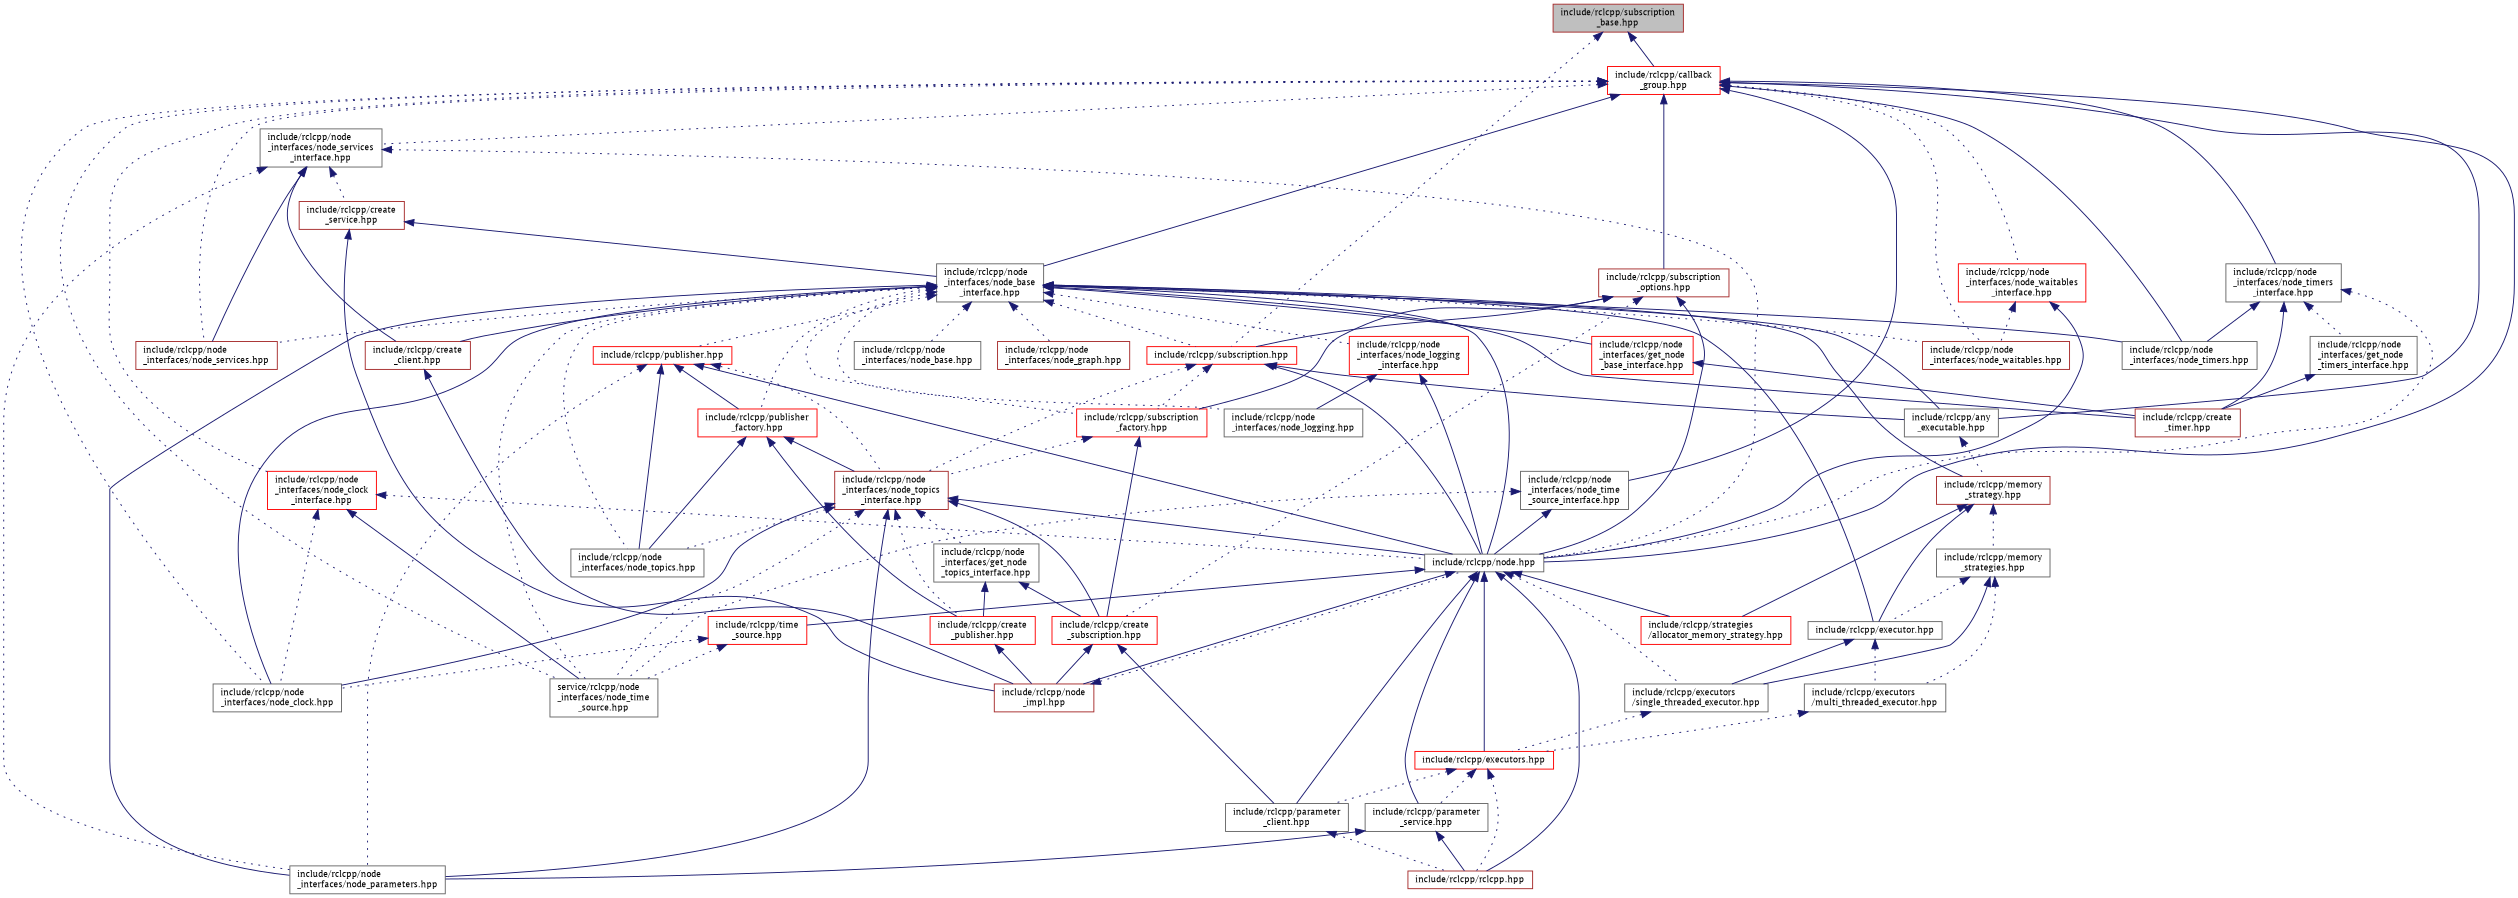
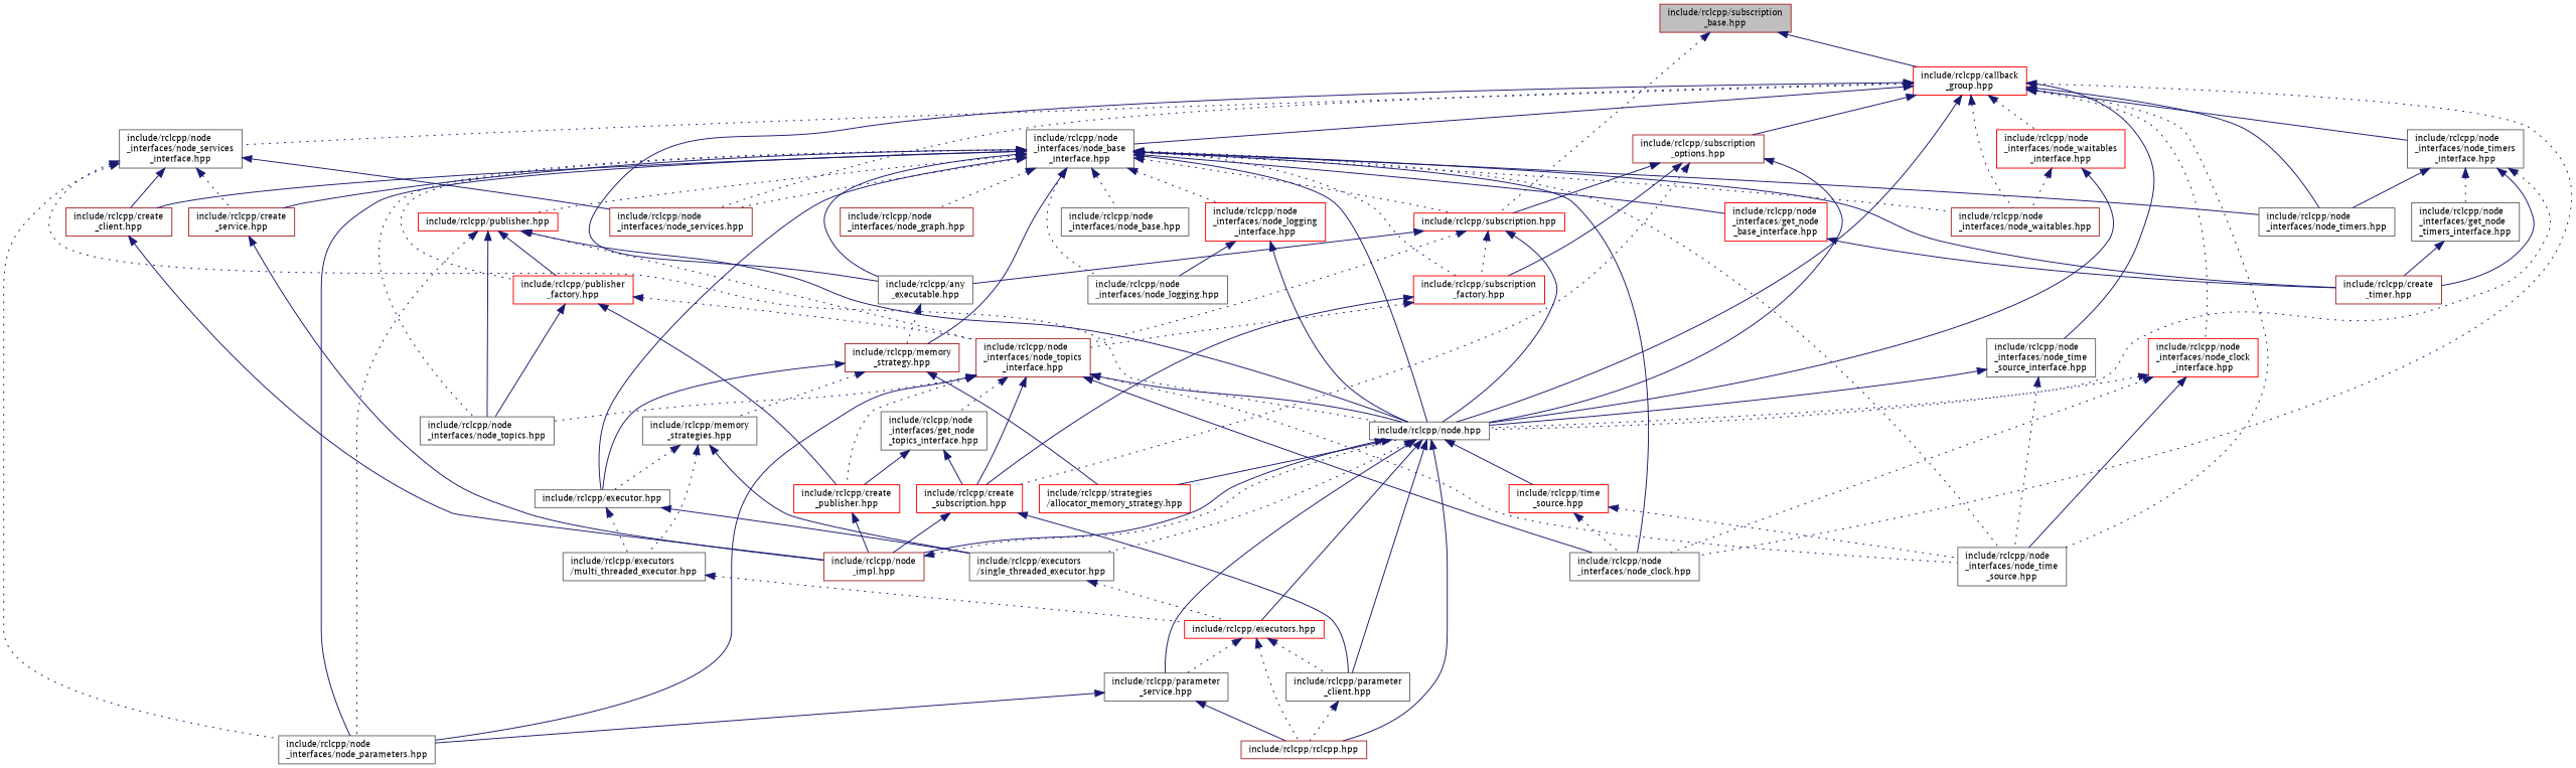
  digraph {
    fontname="PT Serif"
    node [color=gray40 fillcolor=white fontname="PT Serif" fontsize=10 shape=record style=filled]
    edge [color=midnightblue dir=back fontname="PT Serif" fontsize=10 labelfontname=Helvetica labelfontsize=10 style=solid]
    n1 [color=brown fillcolor=grey75 fontcolor=black height=0.2 label="include/rclcpp/subscription\l_base.hpp" width=0.4]
    n2 [color=red height=0.2 label="include/rclcpp/callback\l_group.hpp" width=0.4]
    n3 [color=red height=0.2 label="include/rclcpp/subscription.hpp" width=0.4]
    n4 [height=0.2 label="include/rclcpp/any\l_executable.hpp" width=0.4]
    n5 [height=0.2 label="include/rclcpp/node.hpp" width=0.4]
    n6 [height=0.2 label="include/rclcpp/node\l_interfaces/node_clock.hpp" width=0.4]
-   n7 [height=0.2 label="service/rclcpp/node\l_interfaces/node_time\l_source.hpp" width=0.4]
+   n7 [height=0.2 label="include/rclcpp/node\l_interfaces/node_time\l_source.hpp" width=0.4]
    n8 [height=0.2 label="include/rclcpp/node\l_interfaces/node_base\l_interface.hpp" width=0.4]
    n9 [color=brown height=0.2 label="include/rclcpp/node\l_interfaces/node_services.hpp" width=0.4]
    n10 [height=0.2 label="include/rclcpp/node\l_interfaces/node_timers.hpp" width=0.4]
    n11 [color=brown height=0.2 label="include/rclcpp/node\l_interfaces/node_waitables.hpp" width=0.4]
    n12 [color=red height=0.2 label="include/rclcpp/node\l_interfaces/node_clock\l_interface.hpp" width=0.4]
    n13 [height=0.2 label="include/rclcpp/node\l_interfaces/node_services\l_interface.hpp" width=0.4]
    n14 [height=0.2 label="include/rclcpp/node\l_interfaces/node_time\l_source_interface.hpp" width=0.4]
    n15 [height=0.2 label="include/rclcpp/node\l_interfaces/node_timers\l_interface.hpp" width=0.4]
    n16 [color=red height=0.2 label="include/rclcpp/node\l_interfaces/node_waitables\l_interface.hpp" width=0.4]
    n17 [color=brown height=0.2 label="include/rclcpp/subscription\l_options.hpp" width=0.4]
    n18 [color=red height=0.2 label="include/rclcpp/subscription\l_factory.hpp" width=0.4]
    n19 [color=brown height=0.2 label="include/rclcpp/node\l_interfaces/node_topics\l_interface.hpp" width=0.4]
    n20 [color=brown height=0.2 label="include/rclcpp/memory\l_strategy.hpp" width=0.4]
    n21 [color=red height=0.2 label="include/rclcpp/strategies\l/allocator_memory_strategy.hpp" width=0.4]
    n22 [height=0.2 label="include/rclcpp/executors\l/single_threaded_executor.hpp" width=0.4]
    n23 [color=red height=0.2 label="include/rclcpp/executors.hpp" width=0.4]
    n24 [height=0.2 label="include/rclcpp/parameter\l_client.hpp" width=0.4]
    n25 [color=brown height=0.2 label="include/rclcpp/rclcpp.hpp" width=0.4]
    n26 [height=0.2 label="include/rclcpp/parameter\l_service.hpp" width=0.4]
    n27 [color=brown height=0.2 label="include/rclcpp/node\l_impl.hpp" width=0.4]
    n28 [color=red height=0.2 label="include/rclcpp/time\l_source.hpp" width=0.4]
    n29 [height=0.2 label="include/rclcpp/executor.hpp" width=0.4]
    n30 [height=0.2 label="include/rclcpp/node\l_interfaces/node_parameters.hpp" width=0.4]
    n31 [color=brown height=0.2 label="include/rclcpp/create\l_client.hpp" width=0.4]
    n32 [color=brown height=0.2 label="include/rclcpp/create\l_service.hpp" width=0.4]
    n33 [color=brown height=0.2 label="include/rclcpp/create\l_timer.hpp" width=0.4]
    n34 [color=red height=0.2 label="include/rclcpp/node\l_interfaces/get_node\l_base_interface.hpp" width=0.4]
    n35 [height=0.2 label="include/rclcpp/node\l_interfaces/node_base.hpp" width=0.4]
    n36 [color=brown height=0.2 label="include/rclcpp/node\l_interfaces/node_graph.hpp" width=0.4]
    n37 [height=0.2 label="include/rclcpp/node\l_interfaces/node_logging.hpp" width=0.4]
    n38 [color=red height=0.2 label="include/rclcpp/node\l_interfaces/node_logging\l_interface.hpp" width=0.4]
    n39 [height=0.2 label="include/rclcpp/node\l_interfaces/node_topics.hpp" width=0.4]
    n40 [color=red height=0.2 label="include/rclcpp/publisher.hpp" width=0.4]
    n41 [color=red height=0.2 label="include/rclcpp/publisher\l_factory.hpp" width=0.4]
    n42 [height=0.2 label="include/rclcpp/node\l_interfaces/get_node\l_timers_interface.hpp" width=0.4]
    n43 [color=red height=0.2 label="include/rclcpp/create\l_subscription.hpp" width=0.4]
    n44 [height=0.2 label="include/rclcpp/memory\l_strategies.hpp" width=0.4]
    n45 [height=0.2 label="include/rclcpp/executors\l/multi_threaded_executor.hpp" width=0.4]
    n46 [color=red height=0.2 label="include/rclcpp/create\l_publisher.hpp" width=0.4]
    n47 [height=0.2 label="include/rclcpp/node\l_interfaces/get_node\l_topics_interface.hpp" width=0.4]
    n1 -> n2
    n1 -> n3 [style=dotted]
    n2 -> n4
    n2 -> n5
    n2 -> n6 [style=dotted]
    n2 -> n7 [style=dotted]
    n2 -> n8
    n2 -> n9 [style=dotted]
    n2 -> n10
    n2 -> n11 [style=dotted]
    n2 -> n12 [style=dotted]
    n2 -> n13 [style=dotted]
    n2 -> n14
    n2 -> n15
    n2 -> n16 [style=dotted]
    n2 -> n17
    n3 -> n4
    n3 -> n5
    n3 -> n18 [style=dotted]
    n3 -> n19 [style=dotted]
    n4 -> n20 [style=dotted]
    n5 -> n21
    n5 -> n22 [style=dotted]
    n5 -> n23
    n5 -> n24
    n5 -> n25
    n5 -> n26
    n5 -> n27
    n5 -> n28
    n8 -> n3 [style=dotted]
    n8 -> n4
    n8 -> n5
    n8 -> n6
    n8 -> n7 [style=dotted]
    n8 -> n9 [style=dotted]
    n8 -> n10
    n8 -> n11 [style=dotted]
    n8 -> n18 [style=dotted]
    n8 -> n20
    n8 -> n29
    n8 -> n30
    n8 -> n31
-   n32 -> n8
+   n8 -> n32
    n8 -> n33
    n8 -> n34
    n8 -> n35 [style=dotted]
    n8 -> n36 [style=dotted]
    n8 -> n37 [style=dotted]
    n8 -> n38 [style=dotted]
    n8 -> n39 [style=dotted]
    n8 -> n40 [style=dotted]
    n8 -> n41 [style=dotted]
    n12 -> n5 [style=dotted]
    n12 -> n6 [style=dotted]
    n12 -> n7
    n13 -> n5 [style=dotted]
    n13 -> n9
    n13 -> n30 [style=dotted]
    n13 -> n31
    n13 -> n32 [style=dotted]
    n14 -> n5
    n14 -> n7 [style=dotted]
    n15 -> n5 [style=dotted]
    n15 -> n10
    n15 -> n33
    n15 -> n42 [style=dotted]
    n16 -> n5
    n16 -> n11 [style=dotted]
    n17 -> n3
    n17 -> n5
    n17 -> n18
    n17 -> n43 [style=dotted]
    n18 -> n19 [style=dotted]
    n18 -> n43
    n19 -> n5
    n19 -> n6
    n19 -> n7 [style=dotted]
    n19 -> n30
    n19 -> n39 [style=dotted]
    n19 -> n43
    n19 -> n46 [style=dotted]
    n19 -> n47 [style=dotted]
    n20 -> n21
    n20 -> n29
    n20 -> n44 [style=dotted]
    n22 -> n23 [style=dotted]
    n23 -> n24 [style=dotted]
    n23 -> n25 [style=dotted]
    n23 -> n26 [style=dotted]
    n24 -> n25 [style=dotted]
    n26 -> n25
    n26 -> n30
    n27 -> n5 [style=dotted]
    n28 -> n6 [style=dotted]
    n28 -> n7 [style=dotted]
    n29 -> n22
    n29 -> n45 [style=dotted]
    n31 -> n27
    n32 -> n27
    n34 -> n33
    n38 -> n5
    n38 -> n37
    n40 -> n5
    n40 -> n19 [style=dotted]
    n40 -> n30 [style=dotted]
    n40 -> n39
    n40 -> n41
-   n41 -> n19
+   n41 -> n19 [style=dotted]
    n41 -> n39
    n41 -> n46
    n42 -> n33
    n43 -> n24
    n43 -> n27
    n44 -> n22
    n44 -> n29 [style=dotted]
    n44 -> n45 [style=dotted]
    n45 -> n23 [style=dotted]
    n46 -> n27
    n47 -> n43
    n47 -> n46
  }
